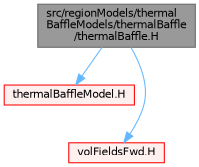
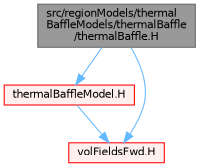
  digraph {
    node [color=red fillcolor="#FFF0F0" fontname=Helvetica fontsize=10 shape=box style=filled]
    edge [color=steelblue1 fontname=Helvetica fontsize=10 labelfontname=Helvetica labelfontsize=10 style=solid]
    n1 [color=gray40 fillcolor=grey60 fontcolor=black height=0.2 label="src/regionModels/thermal\lBaffleModels/thermalBaffle\l/thermalBaffle.H" width=0.4]
    n2 [height=0.2 label="thermalBaffleModel.H" width=0.4]
    n3 [height=0.2 label="volFieldsFwd.H" width=0.4]
    n1 -> n2
    n1 -> n3
+   n2 -> n3
  }
